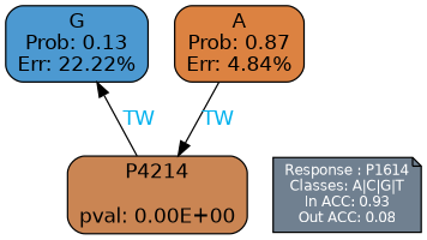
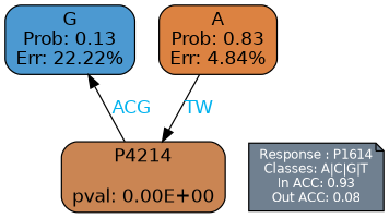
  digraph {
    ranksep=equally
    splines=polylines
    node [color=black fontname=helvetica shape=box style="filled, rounded"]
    edge [fontcolor=deepskyblue2 fontname=helvetica]
    n1 [fillcolor="#4c99d1" label="G\nProb: 0.13\nErr: 22.22%"]
-   n2 [fillcolor="#dc8241" label="A\nProb: 0.87\nErr: 4.84%"]
+   n2 [fillcolor="#dc8241" label="A\nProb: 0.83\nErr: 4.84%"]
    n3 [align=left fillcolor=slategray fontcolor=white fontsize=10 label="Response : P1614\nClasses: A|C|G|T\nIn ACC: 0.93\nOut ACC: 0.08\n" shape=note style=filled]
    n4 [fillcolor="#ca8553" label="P4214\n\npval: 0.00E+00"]
    subgraph sub_1 {
      rank=same
      n1
      n2
    }
    subgraph sub_2 {
      rank=same
      n3
      n4
    }
    n2 -> n4 [label=TW]
-   n4 -> n1 [label=TW]
+   n4 -> n1 [label=ACG]
  }
